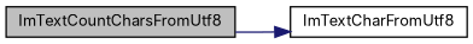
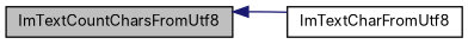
  digraph {
    rankdir=LR
    fontname=Inter
    node [color=black fontname=Inter fontsize=10 shape=record style=filled]
    n1 [fillcolor=grey75 fontcolor=black height=0.2 label=ImTextCountCharsFromUtf8 width=0.4]
    n2 [fillcolor=white height=0.2 label=ImTextCharFromUtf8 width=0.4]
-   n1 -> n2 [color=midnightblue fontname=Inter fontsize=10 labelfontname=Helvetica labelfontsize=10 style=solid]
+   n2 -> n1 [color=midnightblue fontname=Inter fontsize=10 labelfontname=Helvetica labelfontsize=10 style=solid]
  }
